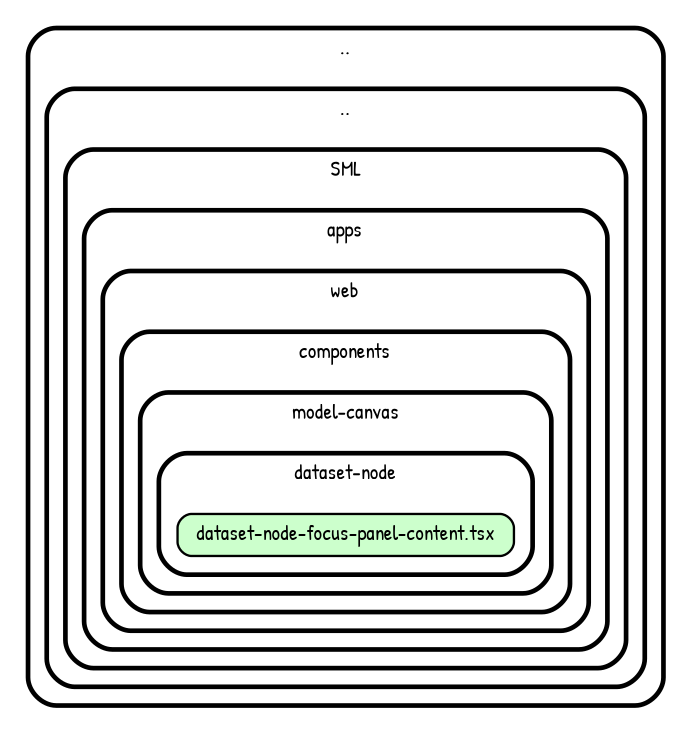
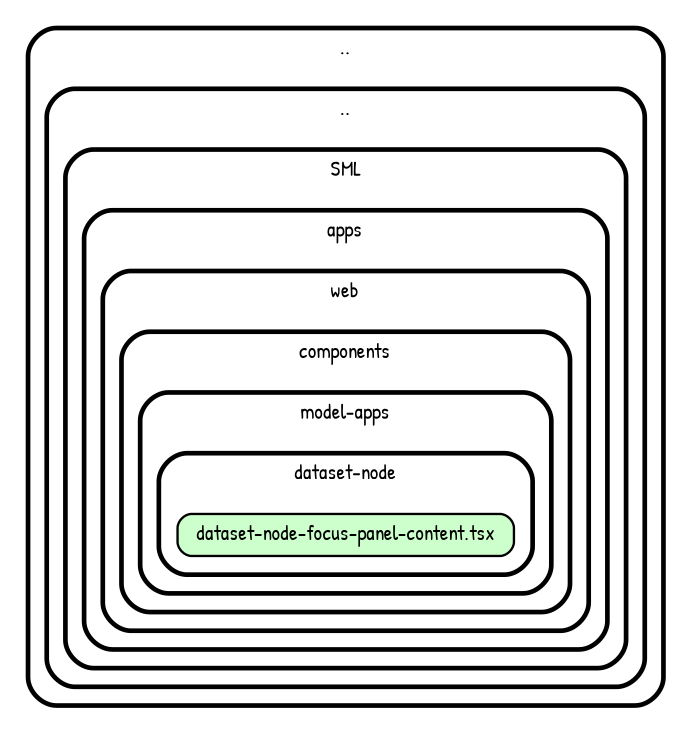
  strict digraph {
    compound=true
    fillcolor="#ffffff"
    fontname="Patrick Hand"
    fontsize=9
    nodesep=0.16
    rankdir=LR
    ranksep=0.18
    splines=true
    style="rounded,bold,filled"
    n1 [color=black fillcolor="#ccffcc" fontcolor=black fontname="Patrick Hand" fontsize=9 height=0.2 label=<dataset-node-focus-panel-content.tsx> shape=box style="rounded, filled"]
    subgraph cluster_1 {
      label=".."
      subgraph cluster_2 {
        label=".."
        subgraph cluster_3 {
          label=SML
          subgraph cluster_4 {
            label=apps
            subgraph cluster_5 {
              label=web
              subgraph cluster_6 {
                label=components
                subgraph cluster_7 {
-                 label="model-canvas"
+                 label="model-apps"
                  subgraph cluster_8 {
                    label="dataset-node"
                    n1
                  }
                }
              }
            }
          }
        }
      }
    }
  }
